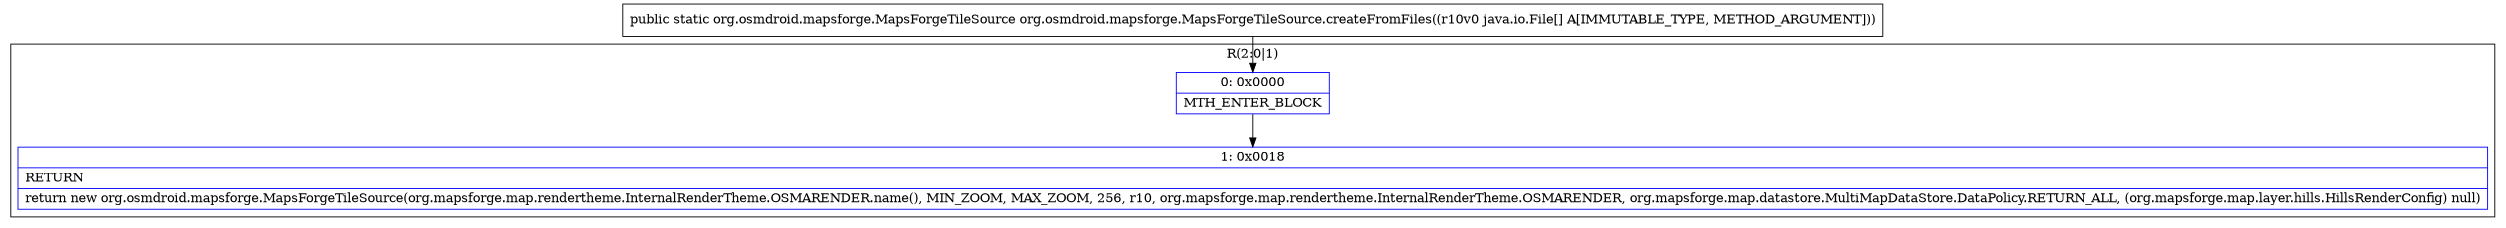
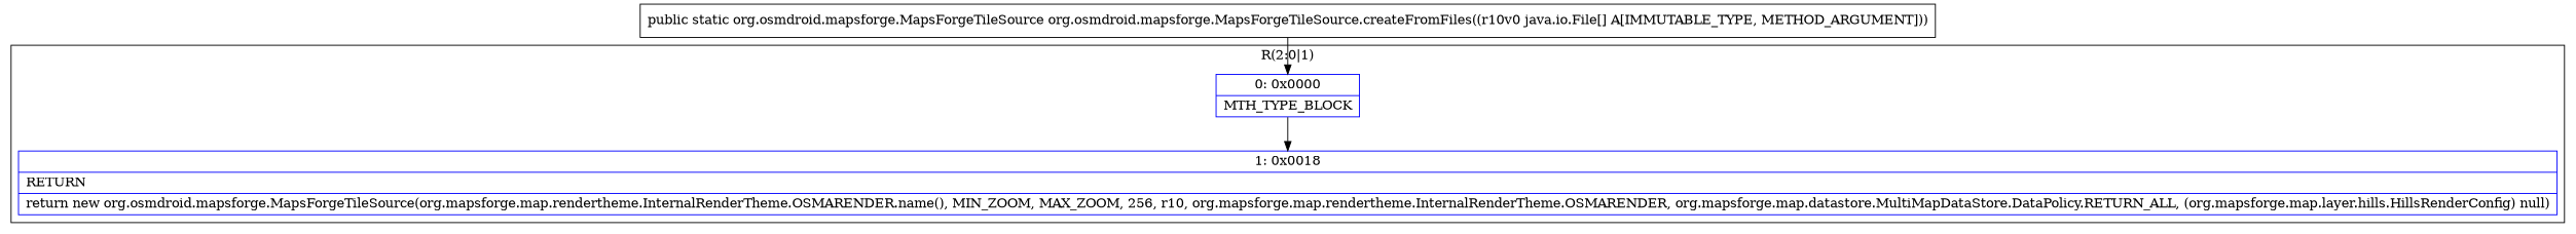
  digraph {
    node [color=blue shape=record]
-   n1 [label="{0\:\ 0x0000|MTH_ENTER_BLOCK\l}"]
+   n1 [label="{0\:\ 0x0000|MTH_TYPE_BLOCK\l}"]
    n2 [label="{1\:\ 0x0018|RETURN\l|return new org.osmdroid.mapsforge.MapsForgeTileSource(org.mapsforge.map.rendertheme.InternalRenderTheme.OSMARENDER.name(), MIN_ZOOM, MAX_ZOOM, 256, r10, org.mapsforge.map.rendertheme.InternalRenderTheme.OSMARENDER, org.mapsforge.map.datastore.MultiMapDataStore.DataPolicy.RETURN_ALL, (org.mapsforge.map.layer.hills.HillsRenderConfig) null)\l}"]
    n3 [label="{public static org.osmdroid.mapsforge.MapsForgeTileSource org.osmdroid.mapsforge.MapsForgeTileSource.createFromFiles((r10v0 java.io.File[] A[IMMUTABLE_TYPE, METHOD_ARGUMENT])) }" color=""]
    subgraph cluster_1 {
      label="R(2:0|1)"
      n1
      n2
    }
    n1 -> n2
    n3 -> n1
  }
